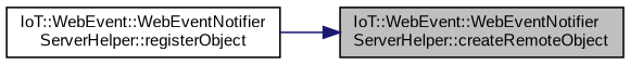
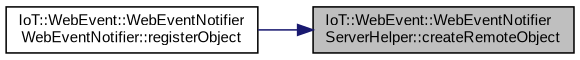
  digraph {
    rankdir=RL
    fontname="Liberation Sans"
    node [color=black fontname="Liberation Sans" fontsize=10 shape=record style=filled]
    n1 [fillcolor=grey75 fontcolor=black height=0.2 label="IoT::WebEvent::WebEventNotifier\lServerHelper::createRemoteObject" width=0.4]
-   n2 [fillcolor=white height=0.2 label="IoT::WebEvent::WebEventNotifier\lServerHelper::registerObject" width=0.4]
+   n2 [fillcolor=white height=0.2 label="IoT::WebEvent::WebEventNotifier\lWebEventNotifier::registerObject" width=0.4]
    n1 -> n2 [color=midnightblue dir=back fontname="Liberation Sans" fontsize=10 labelfontname=Helvetica labelfontsize=10 style=solid]
  }
